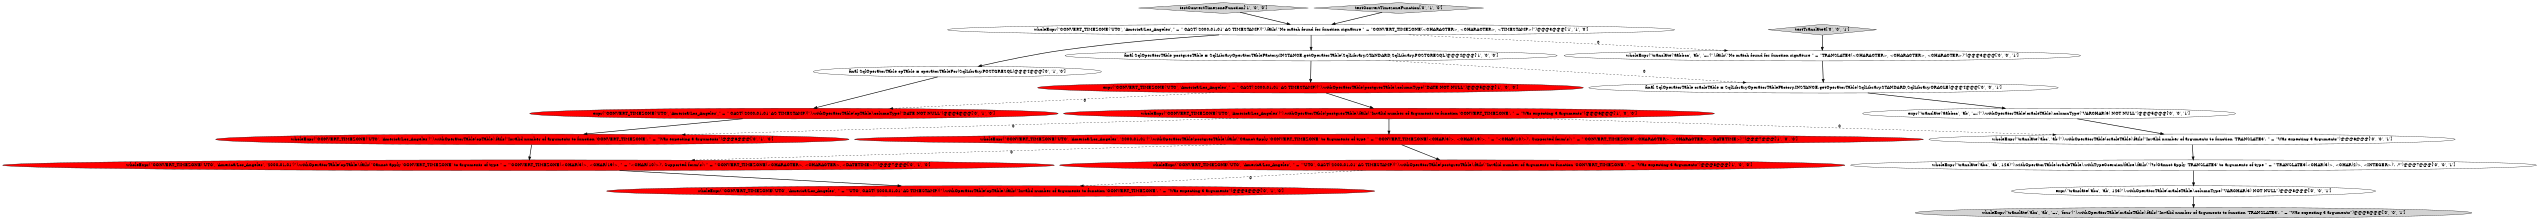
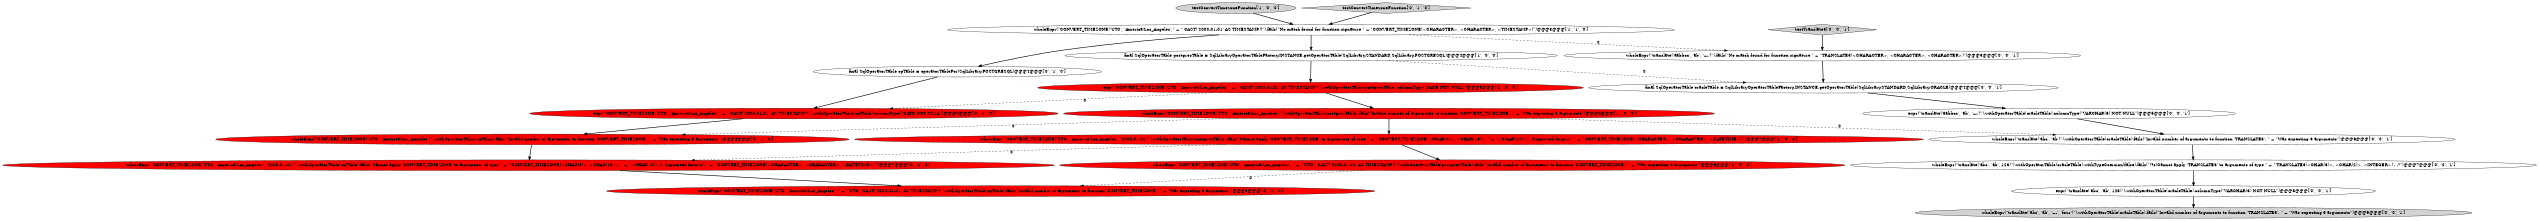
  digraph {
    node [fillcolor=white shape=ellipse style=filled]
    edge [style=bold]
-   n1 [fillcolor=lightgray label="testConvertTimezoneFunction['1', '0', '0']" shape=diamond]
+   n1 [fillcolor=lightgray label="testConvertTimezoneFunction['1', '0', '0']"]
    n2 [label="wholeExpr(\"CONVERT_TIMEZONE('UTC', 'America/Los_Angeles',\" + \" CAST('2000-01-01' AS TIMESTAMP))\").fails(\"No match found for function signature \" + \"CONVERT_TIMEZONE\(<CHARACTER>, <CHARACTER>, <TIMESTAMP>\)\")@@@3@@@['1', '1', '0']"]
    n3 [fillcolor=red label="wholeExpr(\"CONVERT_TIMEZONE('UTC', 'America/Los_Angeles')\").withOperatorTable(postgresTable).fails(\"Invalid number of arguments to function 'CONVERT_TIMEZONE'. \" + \"Was expecting 3 arguments\")@@@6@@@['1', '0', '0']"]
    n4 [label="wholeExpr(\"translate('abc', 'ab')\").withOperatorTable(oracleTable).fails(\"Invalid number of arguments to function 'TRANSLATE3'. \" + \"Was expecting 3 arguments\")@@@6@@@['0', '0', '1']"]
    n5 [fillcolor=red label="wholeExpr(\"CONVERT_TIMEZONE('UTC', 'America/Los_Angeles')\").withOperatorTable(opTable).fails(\"Invalid number of arguments to function 'CONVERT_TIMEZONE'. \" + \"Was expecting 3 arguments\")@@@6@@@['0', '1', '0']"]
    n6 [fillcolor=red label="wholeExpr(\"CONVERT_TIMEZONE('UTC', 'America/Los_Angeles', '2000-01-01')\").withOperatorTable(postgresTable).fails(\"Cannot apply 'CONVERT_TIMEZONE' to arguments of type \" + \"'CONVERT_TIMEZONE\(<CHAR\(3\)>, <CHAR\(19\)>, \" + \"<CHAR\(10\)>\)'\. Supported form\(s\): \" + \"'CONVERT_TIMEZONE\(<CHARACTER>, <CHARACTER>, <DATETIME>\)'\")@@@7@@@['1', '0', '0']"]
    n7 [label="wholeExpr(\"translate('abc', 'ab', 123)\").withOperatorTable(oracleTable).withTypeCoercion(false).fails(\"(?s)Cannot apply 'TRANSLATE3' to arguments of type \" + \"'TRANSLATE3\(<CHAR\(3\)>, <CHAR\(2\)>, <INTEGER>\)'\. .*\")@@@7@@@['0', '0', '1']"]
    n8 [label="expr(\"translate('abc', 'ab', 123)\").withOperatorTable(oracleTable).columnType(\"VARCHAR(3) NOT NULL\")@@@8@@@['0', '0', '1']"]
    n9 [fillcolor=lightgray label="wholeExpr(\"translate('abc', 'ab', '+-', 'four')\").withOperatorTable(oracleTable).fails(\"Invalid number of arguments to function 'TRANSLATE3'. \" + \"Was expecting 3 arguments\")@@@9@@@['0', '0', '1']"]
    n10 [fillcolor=lightgray label="testTranslate3['0', '0', '1']" shape=diamond]
    n11 [label="wholeExpr(\"translate('aabbcc', 'ab', '+-')\").fails(\"No match found for function signature \" + \"TRANSLATE3\(<CHARACTER>, <CHARACTER>, <CHARACTER>\)\")@@@3@@@['0', '0', '1']"]
    n12 [fillcolor=red label="wholeExpr(\"CONVERT_TIMEZONE('UTC', 'America/Los_Angeles', '2000-01-01')\").withOperatorTable(opTable).fails(\"Cannot apply 'CONVERT_TIMEZONE' to arguments of type \" + \"'CONVERT_TIMEZONE\(<CHAR\(3\)>, <CHAR\(19\)>, \" + \"<CHAR\(10\)>\)'\. Supported form\(s\): \" + \"'CONVERT_TIMEZONE\(<CHARACTER>, <CHARACTER>, <DATETIME>\)'\")@@@7@@@['0', '1', '0']"]
    n13 [fillcolor=red label="wholeExpr(\"CONVERT_TIMEZONE('UTC', 'America/Los_Angeles', \" + \"'UTC', CAST('2000-01-01' AS TIMESTAMP))\").withOperatorTable(opTable).fails(\"Invalid number of arguments to function 'CONVERT_TIMEZONE'. \" + \"Was expecting 3 arguments\")@@@8@@@['0', '1', '0']"]
    n14 [fillcolor=lightgray label="testConvertTimezoneFunction['0', '1', '0']" shape=diamond]
    n15 [fillcolor=red label="wholeExpr(\"CONVERT_TIMEZONE('UTC', 'America/Los_Angeles', \" + \"'UTC', CAST('2000-01-01' AS TIMESTAMP))\").withOperatorTable(postgresTable).fails(\"Invalid number of arguments to function 'CONVERT_TIMEZONE'. \" + \"Was expecting 3 arguments\")@@@8@@@['1', '0', '0']"]
    n16 [label="final SqlOperatorTable opTable = operatorTableFor(SqlLibrary.POSTGRESQL)@@@4@@@['0', '1', '0']"]
    n17 [fillcolor=red label="expr(\"CONVERT_TIMEZONE('UTC', 'America/Los_Angeles',\" + \" CAST('2000-01-01' AS TIMESTAMP))\").withOperatorTable(opTable).columnType(\"DATE NOT NULL\")@@@5@@@['0', '1', '0']"]
    n18 [label="expr(\"translate('aabbcc', 'ab', '+-')\").withOperatorTable(oracleTable).columnType(\"VARCHAR(6) NOT NULL\")@@@5@@@['0', '0', '1']"]
    n19 [label="final SqlOperatorTable postgresTable = SqlLibraryOperatorTableFactory.INSTANCE.getOperatorTable(SqlLibrary.STANDARD,SqlLibrary.POSTGRESQL)@@@4@@@['1', '0', '0']"]
    n20 [fillcolor=red label="expr(\"CONVERT_TIMEZONE('UTC', 'America/Los_Angeles',\" + \" CAST('2000-01-01' AS TIMESTAMP))\").withOperatorTable(postgresTable).columnType(\"DATE NOT NULL\")@@@5@@@['1', '0', '0']"]
    n21 [label="final SqlOperatorTable oracleTable = SqlLibraryOperatorTableFactory.INSTANCE.getOperatorTable(SqlLibrary.STANDARD,SqlLibrary.ORACLE)@@@4@@@['0', '0', '1']"]
    n1 -> n2
    n2 -> n11 [label=0 style=dashed]
    n2 -> n16
    n2 -> n19
    n3 -> n4 [label=0 style=dashed]
    n3 -> n5 [label=0 style=dashed]
    n3 -> n6
    n4 -> n7
    n5 -> n12
    n6 -> n12 [label=0 style=dashed]
    n6 -> n15
    n7 -> n8
    n8 -> n9
    n10 -> n11
    n11 -> n21
    n12 -> n13
    n14 -> n2
    n15 -> n13 [label=0 style=dashed]
    n16 -> n17
    n17 -> n5
    n18 -> n4
    n19 -> n20
    n19 -> n21 [label=0 style=dashed]
    n20 -> n3
    n20 -> n17 [label=0 style=dashed]
    n21 -> n18
  }
